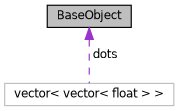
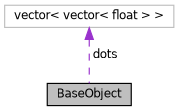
  digraph {
    node [fontname=Helvetica fontsize=10 shape=record style=filled]
    n1 [color=black fillcolor=grey75 fontcolor=black height=0.2 label=BaseObject width=0.4]
    n2 [color=grey75 fillcolor=white height=0.2 label="vector\< vector\< float \> \>" width=0.4]
-   n1 -> n2 [color=darkorchid3 dir=back fontname=Helvetica fontsize=10 label=" dots" labelfontname=Helvetica labelfontsize=10 style=dashed]
+   n2 -> n1 [color=darkorchid3 dir=back fontname=Helvetica fontsize=10 label=" dots" labelfontname=Helvetica labelfontsize=10 style=dashed]
  }
